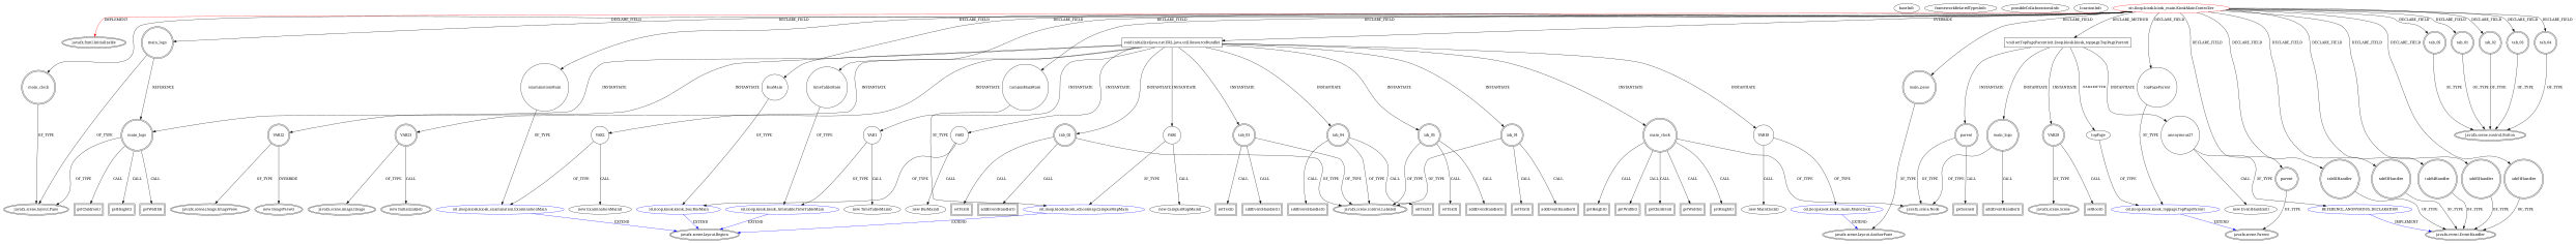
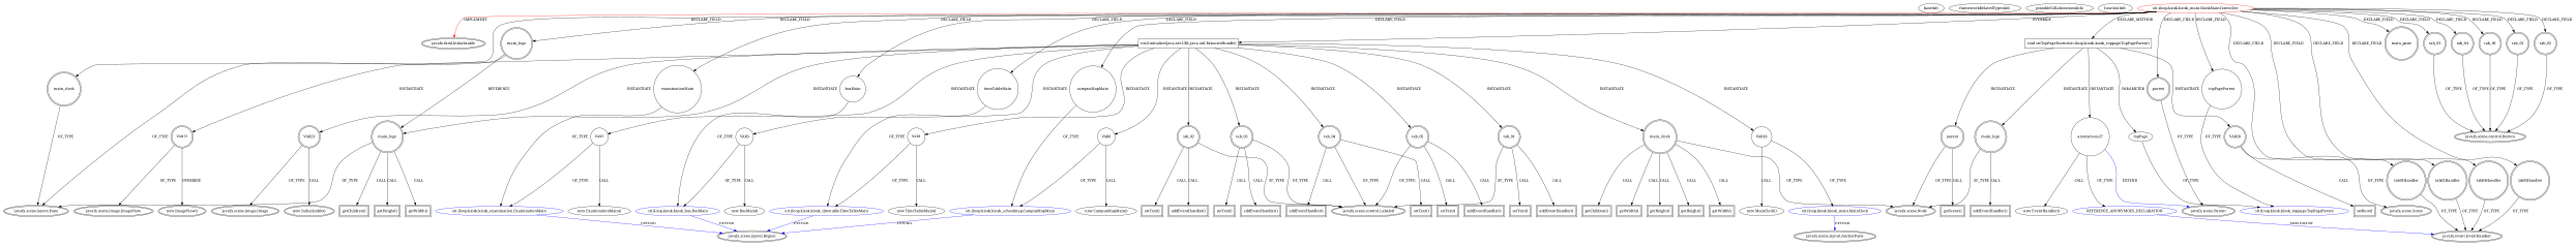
  digraph {
    fontname="Noto Serif"
    node [fontname="Noto Serif" isFrameworkType=true vertexType=INSIDE_CALL peripheries=2 shape=circle]
    edge [fontname="Noto Serif"]
    baseInfo [category=extension_graph graphId=3135 isAnonymous=false possibleRelation=true isFrameworkType="" vertexType="" peripheries="" shape=""]
    frameworkRelatedTypesInfo [0="javafx.fxml.Initializable" isFrameworkType="" vertexType="" peripheries="" shape=""]
    possibleCollaborationsInfo [0="3135~OVERRIDING_METHOD_DECLARATION-INSTANTIATION-~javafx.fxml.Initializable ~javafx.scene.layout.AnchorPane ~false~false" 1="3135~CLIENT_METHOD_DECLARATION-INSTANTIATION-~javafx.fxml.Initializable ~javafx.event.EventHandler ~false~true" 2="3135~CLIENT_METHOD_DECLARATION-PARAMETER_DECLARATION-FIELD_DECLARATION-~javafx.fxml.Initializable ~javafx.scene.Parent ~false~false" 3="3135~OVERRIDING_METHOD_DECLARATION-INSTANTIATION-FIELD_DECLARATION-~javafx.fxml.Initializable ~javafx.scene.layout.Region ~false~false" isFrameworkType="" vertexType="" peripheries="" shape=""]
    locationInfo [contextSignature=KioskMainController filePath="/iloop-kiosk-KIOSK-Project/KIOSK-Project-master/src/oit/iloop/kiosk/kiosk_main/KioskMainController.java" graphId=3135 projectName="iloop-kiosk-KIOSK-Project" isFrameworkType="" vertexType="" peripheries="" shape=""]
    n5 [color=red isFrameworkType=false label="oit.iloop.kiosk.kiosk_main.KioskMainController" vertexType=ROOT_CLIENT_CLASS_DECLARATION peripheries="" shape=""]
    n6 [label="javafx.fxml.Initializable" vertexType=FRAMEWORK_INTERFACE_TYPE shape=""]
    n7 [isFrameworkType=false label=busMain vertexType=FIELD_DECLARATION peripheries=""]
    n8 [isFrameworkType=false label=campusMapMain vertexType=FIELD_DECLARATION peripheries=""]
    n9 [isFrameworkType=false label=examinationMain vertexType=FIELD_DECLARATION peripheries=""]
    n10 [label=main_clock vertexType=FIELD_DECLARATION]
    n11 [label=main_logo vertexType=FIELD_DECLARATION]
    n12 [label=main_pane vertexType=FIELD_DECLARATION]
    n13 [label=parent vertexType=FIELD_DECLARATION]
    n14 [label=tab01Handler vertexType=FIELD_DECLARATION]
    n15 [label=tab02Handler vertexType=FIELD_DECLARATION]
-   n16 [label=tab03Handler vertexType=FIELD_DECLARATION]
    n17 [label=tab04Handler vertexType=FIELD_DECLARATION]
    n18 [label=tab05Handler vertexType=FIELD_DECLARATION]
    n19 [label=tab_01 vertexType=FIELD_DECLARATION]
    n20 [label=tab_02 vertexType=FIELD_DECLARATION]
    n21 [label=tab_03 vertexType=FIELD_DECLARATION]
    n22 [label=tab_04 vertexType=FIELD_DECLARATION]
    n23 [label=tab_05 vertexType=FIELD_DECLARATION]
    n24 [isFrameworkType=false label=timeTableMain vertexType=FIELD_DECLARATION peripheries=""]
    n25 [isFrameworkType=false label=topPageParent vertexType=FIELD_DECLARATION peripheries=""]
    n26 [isFrameworkType=false label="void initialize(java.net.URL,java.util.ResourceBundle)" shape=box vertexType=OVERRIDING_METHOD_DECLARATION peripheries=""]
    n27 [isFrameworkType=false label="void setTopPageParent(oit.iloop.kiosk.kiosk_toppage.TopPageParent)" shape=box vertexType=CLIENT_METHOD_DECLARATION peripheries=""]
    n28 [color=blue isFrameworkType=false label="oit.iloop.kiosk.kiosk_bus.BusMain" vertexType=REFERENCE_CLIENT_CLASS_DECLARATION peripheries="" shape=""]
    n29 [color=blue isFrameworkType=false label="oit.iloop.kiosk.kiosk_schoolmap.CampusMapMain" vertexType=REFERENCE_CLIENT_CLASS_DECLARATION peripheries="" shape=""]
    n30 [color=blue isFrameworkType=false label="oit.iloop.kiosk.kiosk_examination.ExaminationMain" vertexType=REFERENCE_CLIENT_CLASS_DECLARATION peripheries="" shape=""]
    n31 [label="javafx.scene.layout.Pane" vertexType=FRAMEWORK_CLASS_TYPE shape=""]
    n32 [label=main_logo vertexType=VARIABLE_EXPRESION]
    n33 [label="javafx.scene.layout.AnchorPane" vertexType=FRAMEWORK_CLASS_TYPE shape=""]
    n34 [label="javafx.scene.Parent" vertexType=FRAMEWORK_CLASS_TYPE shape=""]
    n35 [label="javafx.event.EventHandler" vertexType=FRAMEWORK_INTERFACE_TYPE shape=""]
    n36 [label="javafx.scene.control.Button" vertexType=FRAMEWORK_CLASS_TYPE shape=""]
    n37 [color=blue isFrameworkType=false label="oit.iloop.kiosk.kiosk_timetable.TimeTableMain" vertexType=REFERENCE_CLIENT_CLASS_DECLARATION peripheries="" shape=""]
    n38 [color=blue isFrameworkType=false label="oit.iloop.kiosk.kiosk_toppage.TopPageParent" vertexType=REFERENCE_CLIENT_CLASS_DECLARATION peripheries="" shape=""]
    n39 [isFrameworkType=false label=VAR0 vertexType=VARIABLE_EXPRESION peripheries=""]
    n40 [isFrameworkType=false label=VAR1 vertexType=VARIABLE_EXPRESION peripheries=""]
    n41 [isFrameworkType=false label=VAR2 vertexType=VARIABLE_EXPRESION peripheries=""]
    n42 [isFrameworkType=false label=VAR3 vertexType=VARIABLE_EXPRESION peripheries=""]
    n43 [label=tab_01 vertexType=VARIABLE_EXPRESION]
    n44 [label=tab_02 vertexType=VARIABLE_EXPRESION]
    n45 [label=tab_03 vertexType=VARIABLE_EXPRESION]
    n46 [label=tab_04 vertexType=VARIABLE_EXPRESION]
    n47 [label=tab_05 vertexType=VARIABLE_EXPRESION]
    n48 [label=main_clock vertexType=VARIABLE_EXPRESION]
    n49 [isFrameworkType=false label=VAR18 vertexType=VARIABLE_EXPRESION peripheries=""]
    n50 [label=VAR22 vertexType=VARIABLE_EXPRESION]
    n51 [label=VAR23 vertexType=VARIABLE_EXPRESION]
    n52 [isFrameworkType=false label=topPage vertexType=PARAMETER_DECLARATION peripheries="" shape=""]
    n53 [label=main_logo vertexType=VARIABLE_EXPRESION]
    n54 [isFrameworkType=false label=anonymous27 vertexType=VARIABLE_EXPRESION peripheries=""]
    n55 [label=VAR28 vertexType=VARIABLE_EXPRESION]
    n56 [label=parent vertexType=VARIABLE_EXPRESION]
    n57 [label="javafx.scene.layout.Region" vertexType=FRAMEWORK_CLASS_TYPE shape=""]
    n58 [label="getChildren()" shape=box]
    n59 [label="getHeight()" shape=box]
    n60 [label="getWidth()" shape=box]
    n61 [isFrameworkType=false label="new CampusMapMain()" vertexType=CONSTRUCTOR_CALL peripheries="" shape=""]
    n62 [isFrameworkType=false label="new TimeTableMain()" vertexType=CONSTRUCTOR_CALL peripheries="" shape=""]
    n63 [isFrameworkType=false label="new ExaminationMain()" vertexType=CONSTRUCTOR_CALL peripheries="" shape=""]
    n64 [isFrameworkType=false label="new BusMain()" vertexType=CONSTRUCTOR_CALL peripheries="" shape=""]
    n65 [label="javafx.scene.control.Labeled" vertexType=FRAMEWORK_CLASS_TYPE shape=""]
    n66 [label="setText()" shape=box]
    n67 [label="addEventHandler()" shape=box]
    n68 [label="setText()" shape=box]
    n69 [label="addEventHandler()" shape=box]
    n70 [label="setText()" shape=box]
    n71 [label="addEventHandler()" shape=box]
    n72 [label="setText()" shape=box]
    n73 [label="addEventHandler()" shape=box]
    n74 [label="setText()" shape=box]
    n75 [label="addEventHandler()" shape=box]
    n76 [label="javafx.scene.Node" vertexType=FRAMEWORK_CLASS_TYPE shape=""]
    n77 [label="getHeight()" shape=box]
    n78 [label="getWidth()" shape=box]
    n79 [label="getChildren()" shape=box]
    n80 [label="getWidth()" shape=box]
    n81 [label="getHeight()" shape=box]
    n82 [color=blue isFrameworkType=false label="oit.iloop.kiosk.kiosk_main.MainClock" vertexType=REFERENCE_CLIENT_CLASS_DECLARATION peripheries="" shape=""]
    n83 [isFrameworkType=false label="new MainClock()" vertexType=CONSTRUCTOR_CALL peripheries="" shape=""]
    n84 [label="javafx.scene.image.ImageView" vertexType=FRAMEWORK_CLASS_TYPE shape=""]
    n85 [label="new ImageView()" vertexType=CONSTRUCTOR_CALL shape=""]
    n86 [label="javafx.scene.image.Image" vertexType=FRAMEWORK_CLASS_TYPE shape=""]
    n87 [label="new Initializable()" vertexType=CONSTRUCTOR_CALL shape=""]
    n88 [label="addEventHandler()" shape=box]
    n89 [color=blue isFrameworkType=false label=REFERENCE_ANONYMOUS_DECLARATION vertexType=REFERENCE_ANONYMOUS_DECLARATION peripheries="" shape=""]
    n90 [isFrameworkType=false label="new EventHandler()" vertexType=CONSTRUCTOR_CALL peripheries="" shape=""]
    n91 [label="javafx.scene.Scene" vertexType=FRAMEWORK_CLASS_TYPE shape=""]
    n92 [label="setRoot()" shape=box]
    n93 [label="getScene()" shape=box]
    n5 -> n6 [color=red label=IMPLEMENT]
    n5 -> n7 [label=DECLARE_FIELD]
    n5 -> n8 [label=DECLARE_FIELD]
    n5 -> n9 [label=DECLARE_FIELD]
    n5 -> n10 [label=DECLARE_FIELD]
    n5 -> n11 [label=DECLARE_FIELD]
    n5 -> n12 [label=DECLARE_FIELD]
    n5 -> n13 [label=DECLARE_FIELD]
    n5 -> n14 [label=DECLARE_FIELD]
    n5 -> n15 [label=DECLARE_FIELD]
-   n5 -> n16 [label=DECLARE_FIELD]
    n5 -> n17 [label=DECLARE_FIELD]
    n5 -> n18 [label=DECLARE_FIELD]
    n5 -> n19 [label=DECLARE_FIELD]
    n5 -> n20 [label=DECLARE_FIELD]
    n5 -> n21 [label=DECLARE_FIELD]
    n5 -> n22 [label=DECLARE_FIELD]
    n5 -> n23 [label=DECLARE_FIELD]
    n5 -> n24 [label=DECLARE_FIELD]
    n5 -> n25 [label=DECLARE_FIELD]
    n5 -> n26 [label=OVERRIDE]
    n5 -> n27 [label=DECLARE_METHOD]
    n7 -> n28 [label=OF_TYPE]
    n8 -> n29 [label=OF_TYPE]
    n9 -> n30 [label=OF_TYPE]
    n10 -> n31 [label=OF_TYPE]
    n11 -> n31 [label=OF_TYPE]
    n11 -> n32 [label=REFERENCE]
-   n12 -> n33 [label=OF_TYPE]
    n13 -> n34 [label=OF_TYPE]
    n14 -> n35 [label=OF_TYPE]
    n15 -> n35 [label=OF_TYPE]
-   n16 -> n35 [label=OF_TYPE]
    n17 -> n35 [label=OF_TYPE]
    n18 -> n35 [label=OF_TYPE]
    n19 -> n36 [label=OF_TYPE]
    n20 -> n36 [label=OF_TYPE]
    n21 -> n36 [label=OF_TYPE]
    n22 -> n36 [label=OF_TYPE]
    n23 -> n36 [label=OF_TYPE]
    n24 -> n37 [label=OF_TYPE]
    n25 -> n38 [label=OF_TYPE]
    n26 -> n32 [label=INSTANTIATE]
    n26 -> n39 [label=INSTANTIATE]
    n26 -> n40 [label=INSTANTIATE]
    n26 -> n41 [label=INSTANTIATE]
    n26 -> n42 [label=INSTANTIATE]
    n26 -> n43 [label=INSTANTIATE]
    n26 -> n44 [label=INSTANTIATE]
    n26 -> n45 [label=INSTANTIATE]
    n26 -> n46 [label=INSTANTIATE]
    n26 -> n47 [label=INSTANTIATE]
    n26 -> n48 [label=INSTANTIATE]
    n26 -> n49 [label=INSTANTIATE]
    n26 -> n50 [label=INSTANTIATE]
    n26 -> n51 [label=INSTANTIATE]
    n27 -> n52 [label=PARAMETER]
    n27 -> n53 [label=INSTANTIATE]
    n27 -> n54 [label=INSTANTIATE]
    n27 -> n55 [label=INSTANTIATE]
    n27 -> n56 [label=INSTANTIATE]
    n28 -> n57 [color=blue label=EXTEND]
    n29 -> n57 [color=blue label=EXTEND]
    n30 -> n57 [color=blue label=EXTEND]
    n32 -> n31 [label=OF_TYPE]
    n32 -> n58 [label=CALL]
    n32 -> n59 [label=CALL]
    n32 -> n60 [label=CALL]
    n37 -> n57 [color=blue label=EXTEND]
-   n38 -> n34 [color=blue label=EXTEND]
+   n54 -> n34 [color=blue label=EXTEND]
    n39 -> n29 [label=OF_TYPE]
    n39 -> n61 [label=CALL]
    n40 -> n37 [label=OF_TYPE]
    n40 -> n62 [label=CALL]
    n41 -> n30 [label=OF_TYPE]
    n41 -> n63 [label=CALL]
    n42 -> n28 [label=OF_TYPE]
    n42 -> n64 [label=CALL]
    n43 -> n65 [label=OF_TYPE]
    n43 -> n66 [label=CALL]
    n43 -> n67 [label=CALL]
    n44 -> n65 [label=OF_TYPE]
    n44 -> n68 [label=CALL]
    n44 -> n69 [label=CALL]
    n45 -> n65 [label=OF_TYPE]
    n45 -> n70 [label=CALL]
    n45 -> n71 [label=CALL]
    n46 -> n65 [label=OF_TYPE]
    n46 -> n72 [label=CALL]
    n46 -> n73 [label=CALL]
    n47 -> n65 [label=OF_TYPE]
    n47 -> n74 [label=CALL]
    n47 -> n75 [label=CALL]
    n48 -> n76 [label=OF_TYPE]
    n48 -> n77 [label=CALL]
    n48 -> n78 [label=CALL]
    n48 -> n79 [label=CALL]
    n48 -> n80 [label=CALL]
    n48 -> n81 [label=CALL]
    n49 -> n82 [label=OF_TYPE]
    n49 -> n83 [label=CALL]
    n50 -> n84 [label=OF_TYPE]
    n50 -> n85 [label=OVERRIDE]
    n51 -> n86 [label=OF_TYPE]
    n51 -> n87 [label=CALL]
    n52 -> n38 [label=OF_TYPE]
    n53 -> n76 [label=OF_TYPE]
    n53 -> n88 [label=CALL]
    n54 -> n89 [label=OF_TYPE]
    n54 -> n90 [label=CALL]
    n55 -> n91 [label=OF_TYPE]
    n55 -> n92 [label=CALL]
    n56 -> n76 [label=OF_TYPE]
    n56 -> n93 [label=CALL]
    n82 -> n33 [color=blue label=EXTEND]
    n89 -> n35 [color=blue label=IMPLEMENT]
  }
